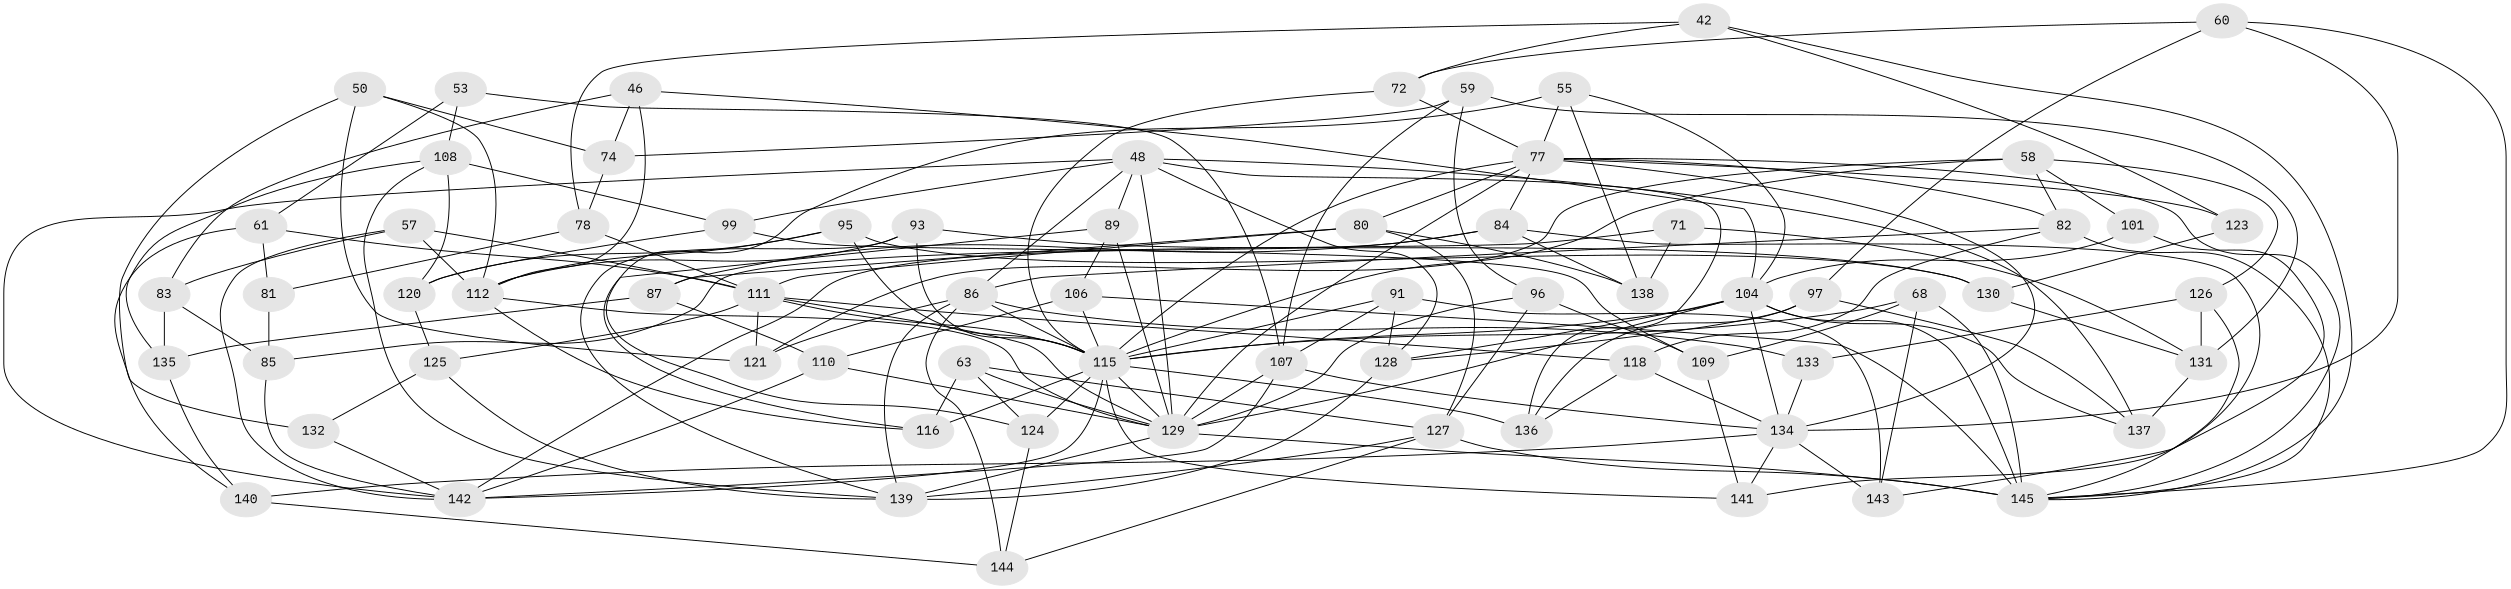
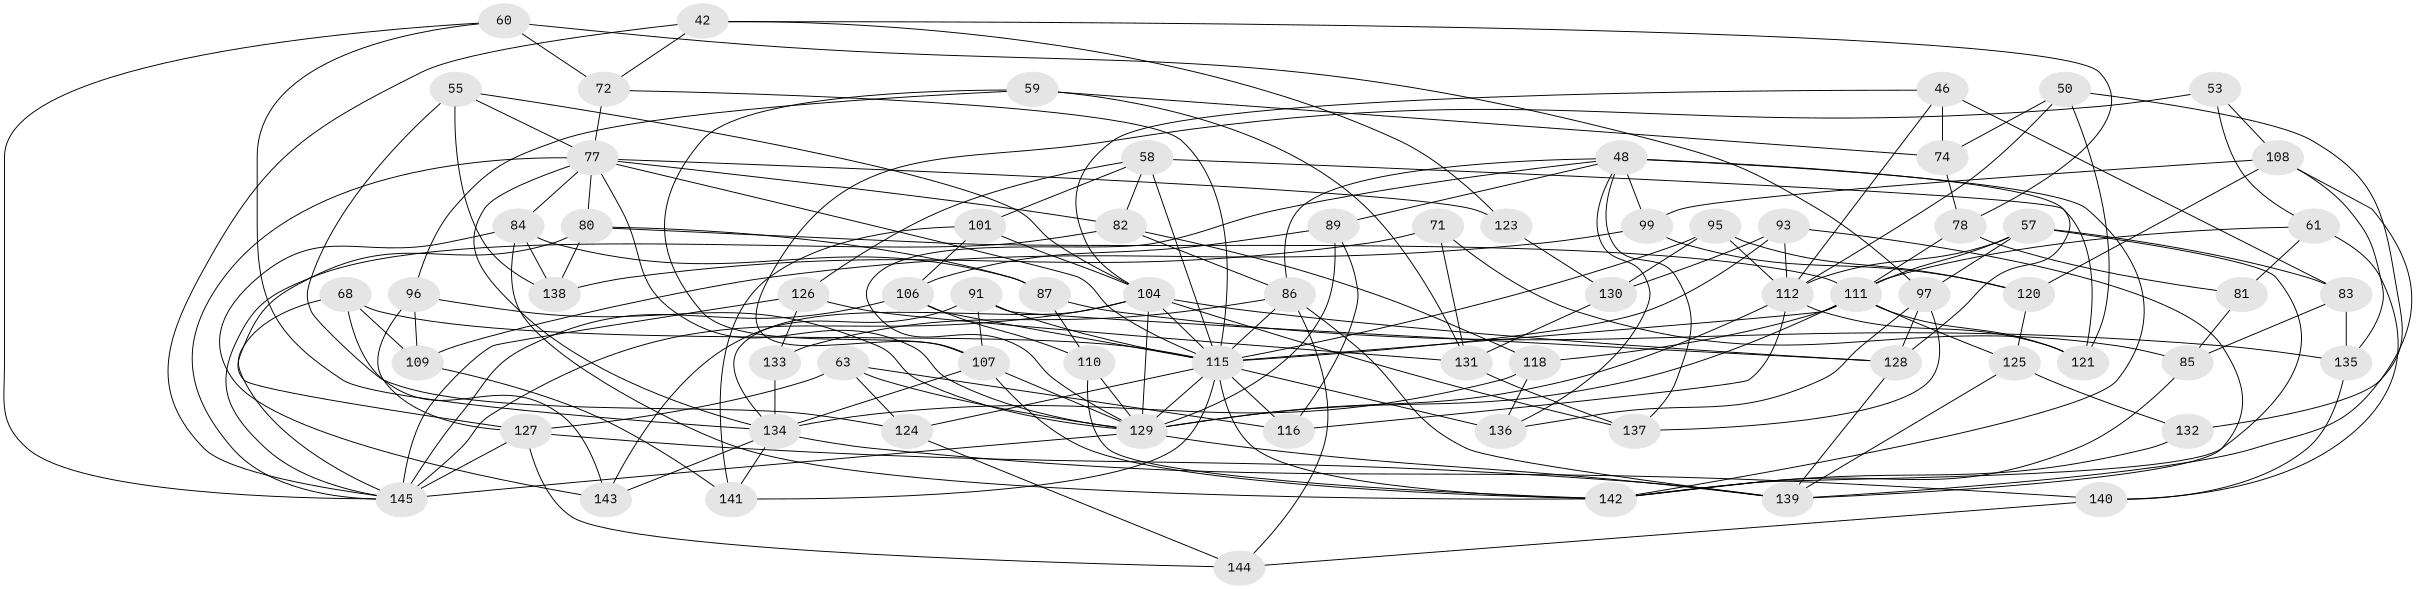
  graph {
    fontname="IBM Plex Mono"
    node [color=gray90 fontname="IBM Plex Mono" style=filled]
    edge [fontname="IBM Plex Mono"]
    42
    72
    78
    123
    145 [super="+2+76+65"]
    115 [super="+66+98"]
    77 [super="+23+29+75"]
    111 [super="+47+36"]
    81
    130
    91 [super="+28"]
    128 [super="+12+51"]
    107 [super="+105"]
    143
    129 [super="+103+117+122"]
    136 [super="+113"]
    142 [super="+100"]
    124
    116
    141
    139 [super="+32"]
    46
    74
    83
    104 [super="+38+52+69+94"]
    112 [super="+17+25"]
    85
    135
    137
    134 [super="+114"]
    48 [super="+20+33+45"]
    86 [super="+73+41"]
    89
    99
    121
    133
    144
    106 [super="+64"]
    109
    120
    50
    132
    53 [super="+35"]
    61
    108
    140
    82 [super="+18"]
    80 [super="+3"]
    84 [super="+79"]
    55
    138
    57 [super="+16"]
    97 [super="+62"]
    118
    125
    58 [super="+10"]
    101
    126
    131 [super="+8"]
    59
    96
    127 [super="+102"]
    60
    63
    68
    71
    87
    110 [super="+70"]
    93
    95
    42 -- 72
    42 -- 78
    42 -- 123
    42 -- 145
    72 -- 115
    72 -- 77
    78 -- 111
    78 -- 81
    123 -- 130
    115 -- 129
    115 -- 136 [weight=3]
    115 -- 142 [weight=2]
    115 -- 124
    115 -- 116
    115 -- 141
    77 -- 123 [weight=2]
    77 -- 145
    77 -- 115
    77 -- 129 [weight=2]
    77 -- 134 [weight=2]
    77 -- 82
    77 -- 80
    77 -- 84 [weight=2]
    111 -- 115 [weight=2]
    111 -- 129 [weight=2]
    111 -- 121
    111 -- 118
    111 -- 125
    81 -- 85
    130 -- 131
    91 -- 115
    91 -- 128
    91 -- 107
    91 -- 143
    128 -- 139 [weight=2]
    107 -- 129 [weight=2]
    107 -- 142
    107 -- 134
    129 -- 145
    129 -- 139 [weight=2]
    124 -- 144
    46 -- 74
    46 -- 83
    46 -- 104
    46 -- 112
    74 -- 78
    83 -- 85
    83 -- 135
    104 -- 145 [weight=2]
    104 -- 115 [weight=2]
    104 -- 128
    104 -- 129 [weight=2]
    104 -- 137
    104 -- 134
    112 -- 129 [weight=2]
    112 -- 116
    85 -- 142
    135 -- 140
    134 -- 143
    134 -- 141
    134 -- 140
    48 -- 128 [weight=2]
    48 -- 129
    48 -- 136
    48 -- 142 [weight=2]
    48 -- 137
    48 -- 86
    48 -- 89
    48 -- 99
    86 -- 115 [weight=2]
    86 -- 139 [weight=2]
-   86 -- 121
+   112 -- 121
    86 -- 133
    86 -- 144
    89 -- 129
    89 -- 116
    89 -- 106
    99 -- 109
    99 -- 120
    133 -- 134
    106 -- 145
    106 -- 115
    106 -- 110 [weight=2]
    109 -- 141
    120 -- 125
    50 -- 74
    50 -- 112
    50 -- 121
    50 -- 132
    132 -- 142
    53 -- 107 [weight=2]
    53 -- 61
    53 -- 108
    61 -- 111
    61 -- 81
    61 -- 140
    108 -- 139
    108 -- 135
    108 -- 99
    108 -- 120
    140 -- 144
    82 -- 145
    82 -- 86 [weight=2]
    82 -- 118
    80 -- 111
    80 -- 138
    80 -- 127 [weight=2]
    80 -- 87
    84 -- 143
    84 -- 142
    84 -- 138
    84 -- 87
    55 -- 77
    55 -- 124
    55 -- 104
    55 -- 138
    57 -- 111 [weight=2]
    57 -- 142
    57 -- 83
    57 -- 112
+   57 -- 97
    97 -- 128 [weight=2]
    97 -- 136
    97 -- 137
    118 -- 136
    118 -- 134
    125 -- 139
    125 -- 132
    58 -- 115 [weight=2]
    58 -- 121
    58 -- 82
    58 -- 101
    58 -- 126
    101 -- 141
    101 -- 104
+   101 -- 106
    126 -- 145
    126 -- 133
    126 -- 131
    131 -- 137
    59 -- 107
    59 -- 74
    59 -- 131
    59 -- 96
    96 -- 129
    96 -- 109
    96 -- 127
    127 -- 145 [weight=2]
    127 -- 139
    127 -- 144
    60 -- 72
    60 -- 145
    60 -- 134
    60 -- 97
    63 -- 129
    63 -- 124
    63 -- 116
    63 -- 127
    68 -- 145
    68 -- 115
    68 -- 143
    68 -- 109
    71 -- 85
    71 -- 138
    71 -- 131 [weight=2]
    87 -- 135
    87 -- 110
    110 -- 129 [weight=3]
    110 -- 142
    93 -- 115
    93 -- 130
    93 -- 139
    93 -- 112
    95 -- 115
    95 -- 130
    95 -- 112
    95 -- 120
  }
